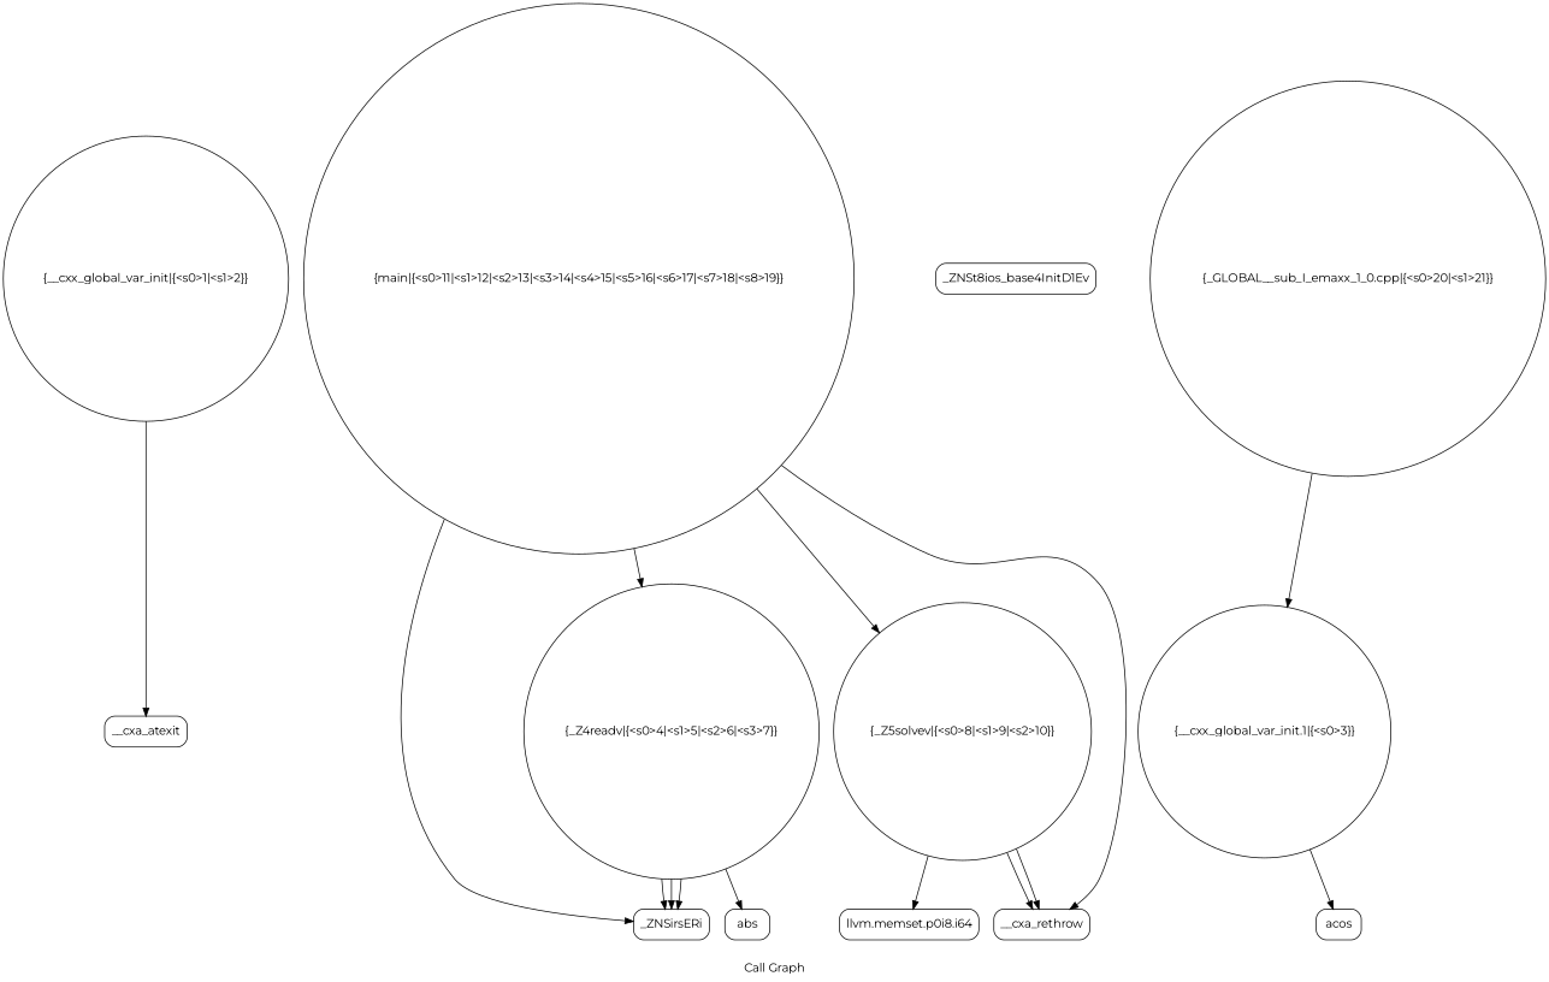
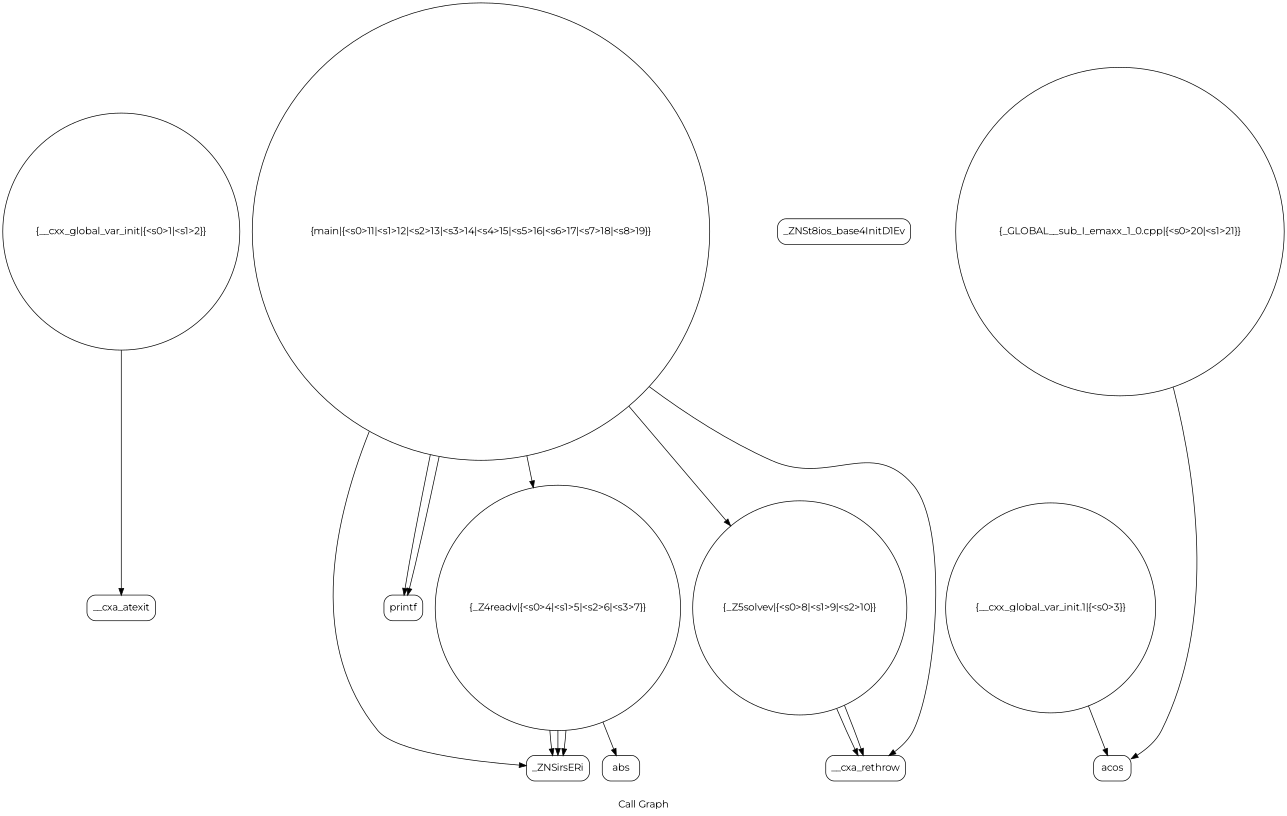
  digraph {
    fontname=Montserrat
    label="Call Graph"
    node [fontname=Montserrat shape=Mrecord]
    edge [color=black fontname=Montserrat tailport=s1]
    n1 [label="{__cxx_global_var_init|{<s0>1|<s1>2}}" shape=circle]
    n2 [label="{__cxa_atexit}"]
    n3 [label="{_ZNSirsERi}"]
+   n4 [label="{printf}"]
    n5 [label="{_ZNSt8ios_base4InitD1Ev}"]
    n6 [label="{_Z5solvev|{<s0>8|<s1>9|<s2>10}}" shape=circle]
-   n7 [label="{llvm.memset.p0i8.i64}"]
    n8 [label="{__cxa_rethrow}"]
    n9 [label="{_GLOBAL__sub_I_emaxx_1_0.cpp|{<s0>20|<s1>21}}" shape=circle]
    n10 [label="{__cxx_global_var_init.1|{<s0>3}}" shape=circle]
    n11 [label="{acos}"]
    n12 [label="{_Z4readv|{<s0>4|<s1>5|<s2>6|<s3>7}}" shape=circle]
    n13 [label="{abs}"]
    n14 [label="{main|{<s0>11|<s1>12|<s2>13|<s3>14|<s4>15|<s5>16|<s6>17|<s7>18|<s8>19}}" shape=circle]
    n1 -> n2
-   n6 -> n7 [tailport=s0]
    n6 -> n8
    n6 -> n8 [tailport=s2]
-   n9 -> n10
+   n9 -> n11
    n10 -> n11 [tailport=s0]
    n12 -> n3 [tailport=s0]
    n12 -> n3
    n12 -> n3 [tailport=s2]
    n12 -> n13 [tailport=s3]
    n14 -> n3 [tailport=s2]
+   n14 -> n4 [tailport=s3]
+   n14 -> n4 [tailport=s8]
    n14 -> n6 [tailport=s7]
    n14 -> n8 [tailport=s6]
    n14 -> n12 [tailport=s4]
  }
